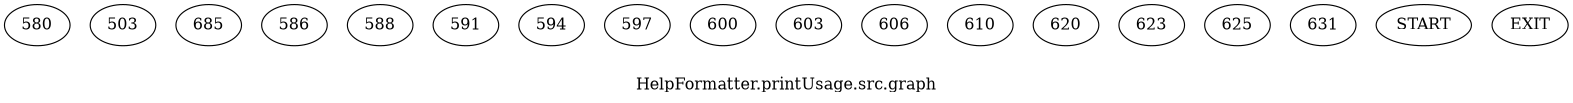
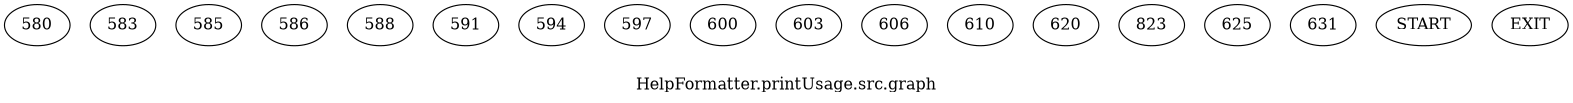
  digraph {
    label="HelpFormatter.printUsage.src.graph"
    n1 [label=580]
-   n2 [label=503]
-   n3 [label=685]
+   n2 [label=583]
+   n3 [label=585]
    n4 [label=586]
    n5 [label=588]
    n6 [label=591]
    n7 [label=594]
    n8 [label=597]
    n9 [label=600]
    n10 [label=603]
    n11 [label=606]
    n12 [label=610]
    n13 [label=620]
-   n14 [label=623]
+   n14 [label=823]
    n15 [label=625]
    n16 [label=631]
    n17 [label=START]
    n18 [label=EXIT]
  }
